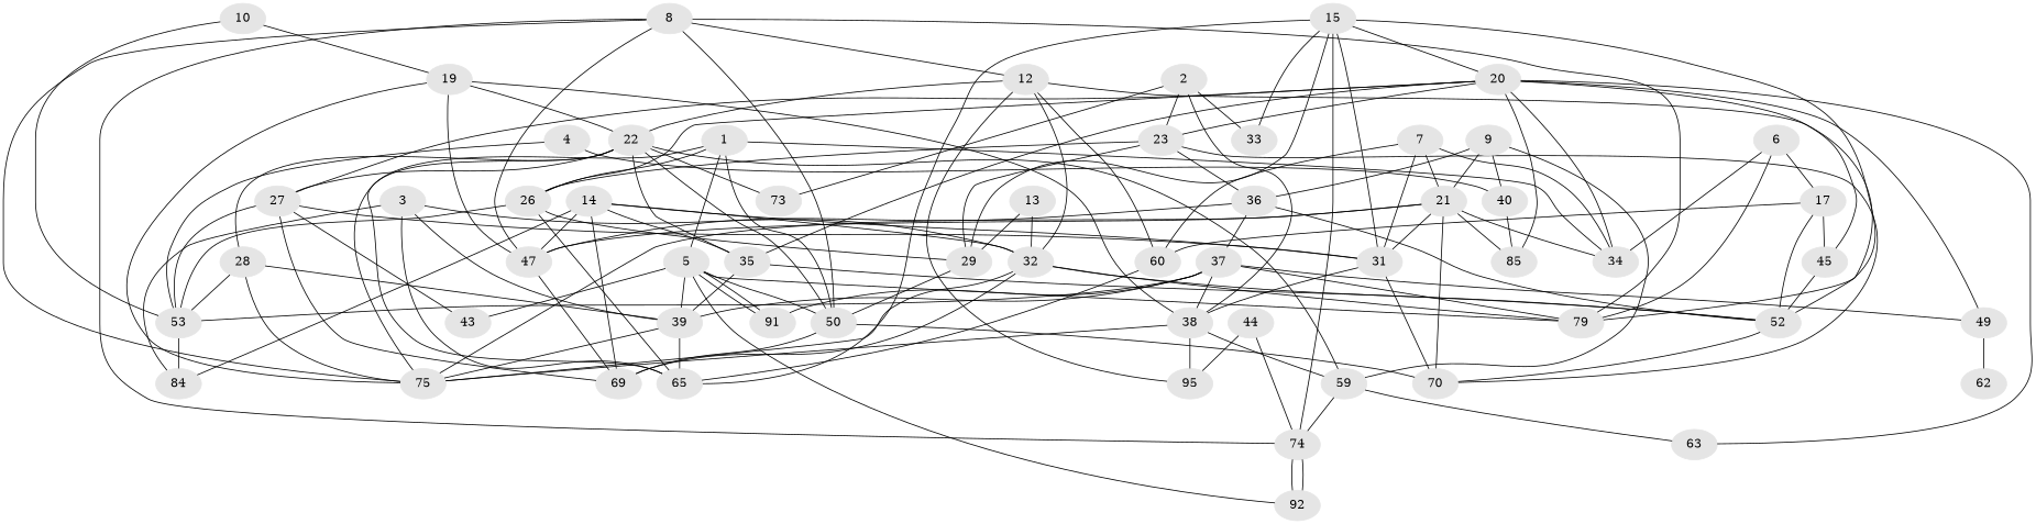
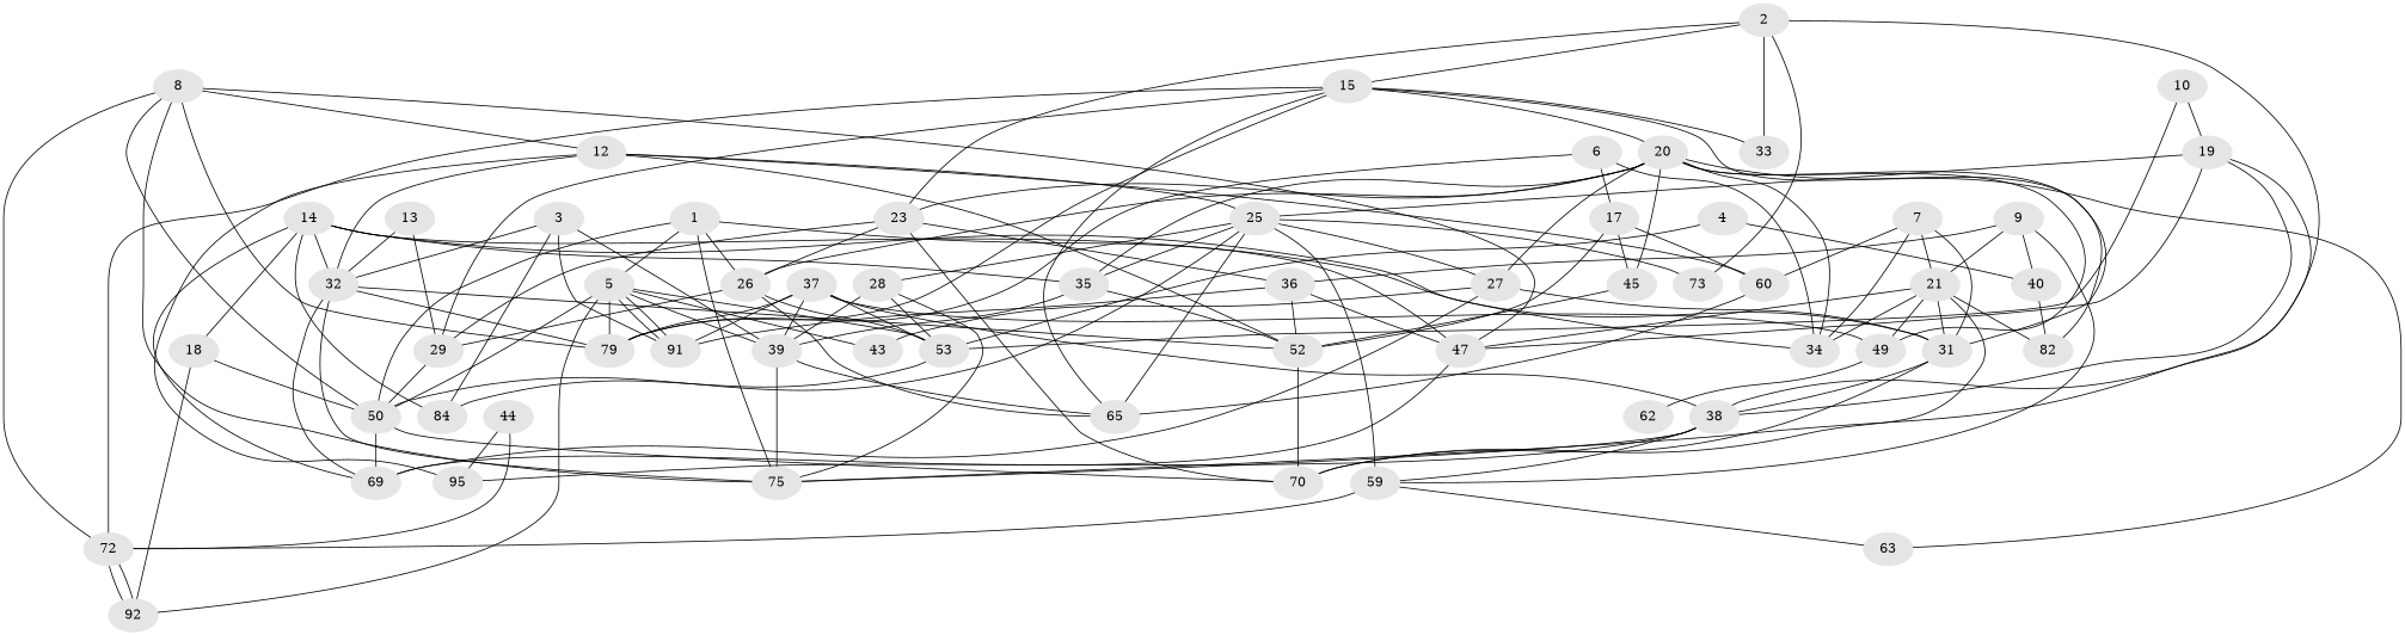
  graph {
    node [color=gray90 style=filled]
    1 [super="+51"]
    5 [super="+56"]
    26 [super="+87"]
    34 [super="+57"]
    50 [super="+86"]
    75
    39 [super="+83"]
    43
    79 [super="+81"]
    91
    92
    65 [super="+80"]
    53 [super="+89"]
    29 [super="+88"]
    69 [super="+82"]
    70 [super="+93"]
    2 [super="+71"]
    15 [super="+25"]
    23 [super="+30"]
    33
    38 [super="+67"]
    73
    31 [super="+41"]
-   72 [super="+77" label=74]
+   72 [super="+77"]
    20 [super="+24"]
    36
    59 [super="+61"]
    95
    3 [super="+64"]
    32 [super="+74"]
    84
    52 [super="+78"]
    40 [super="+68"]
-   85
+   85 [label=82]
    4
    17 [super="+58"]
    60
    45
    6
    7 [super="+11"]
    21 [super="+66"]
    47 [super="+55"]
    49
    12 [super="+90"]
-   22 [super="+42"]
+   22 [super="+42" label=25]
    8
    9 [super="+94"]
    37 [super="+48"]
    63
    19 [super="+54"]
    10
    35 [super="+76"]
    27 [super="+46"]
    28
    13
    14 [super="+16"]
+   18
    62
    44
    1 -- 5
    1 -- 26
    1 -- 34
    1 -- 50
    1 -- 75
    5 -- 50
    5 -- 39
    5 -- 43
    5 -- 79
    5 -- 91
    5 -- 91
    5 -- 92
    26 -- 65
    26 -- 53
    26 -- 29
    50 -- 69
    50 -- 70
    39 -- 75
    39 -- 65
    53 -- 84
    29 -- 50
+   2 -- 15
    2 -- 23
    2 -- 33
    2 -- 38
    2 -- 73
    15 -- 79
    15 -- 65
    15 -- 29
    15 -- 33
    15 -- 31
    15 -- 72
    15 -- 20
    23 -- 26
    23 -- 29
    23 -- 70
    23 -- 36
    38 -- 75
    38 -- 59
    38 -- 95
    31 -- 70
    31 -- 38
    72 -- 92
    72 -- 92
    20 -- 26
    20 -- 34
    20 -- 23
    20 -- 85
    20 -- 45
    20 -- 49
    20 -- 63
    20 -- 35
    20 -- 27
    36 -- 52
    36 -- 47
-   36 -- 37
+   36 -- 91
    59 -- 72 [weight=3]
    59 -- 63
    3 -- 39 [weight=2]
-   3 -- 65
+   3 -- 91
    3 -- 32
    3 -- 84
    32 -- 75
    32 -- 79
    32 -- 69
    32 -- 52
    52 -- 70
    40 -- 85
    4 -- 53
    4 -- 40
    17 -- 52
    17 -- 60
    17 -- 45
    60 -- 65
    45 -- 52
    6 -- 34
    6 -- 79
    6 -- 17
    7 -- 34
    7 -- 31
    7 -- 60
    7 -- 21
    21 -- 34
    21 -- 70
    21 -- 31
    21 -- 85
    21 -- 47
-   21 -- 75
+   21 -- 49
    47 -- 69
    49 -- 62
    12 -- 95
    12 -- 32
    12 -- 52
    12 -- 60
    12 -- 22
    22 -- 50
    22 -- 65
    22 -- 73
    22 -- 59
    22 -- 35
    22 -- 27
    22 -- 28
    8 -- 50
    8 -- 75
    8 -- 79
    8 -- 72
    8 -- 47
    8 -- 12
    9 -- 36
    9 -- 59
    9 -- 40
    9 -- 21
    37 -- 39
    37 -- 79
    37 -- 91
    37 -- 53
    37 -- 38
    37 -- 49
    19 -- 75
    19 -- 38
    19 -- 47
    19 -- 22
    10 -- 53
    10 -- 19
    35 -- 39
    35 -- 52 [weight=2]
    27 -- 43
-   27 -- 53
+   5 -- 53
    27 -- 69
    27 -- 31
    28 -- 75
    28 -- 39
    28 -- 53
    13 -- 29
    13 -- 32
    14 -- 69
    14 -- 31
    14 -- 32
    14 -- 84
    14 -- 47 [weight=2]
    14 -- 35
+   14 -- 18
+   18 -- 50
+   18 -- 92
    44 -- 72
    44 -- 95
  }
